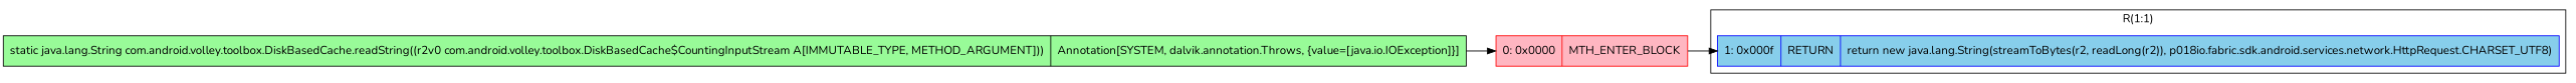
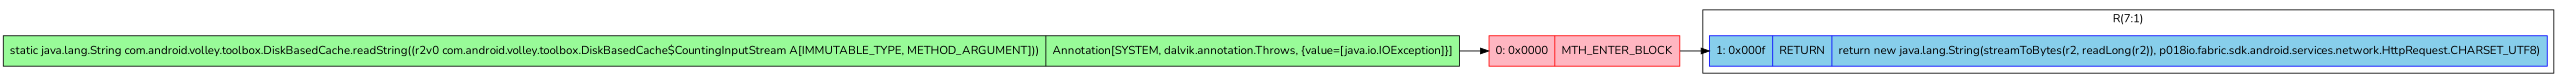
  digraph {
    rankdir=LR
    fontname=Nunito
    node [shape=record style=filled fontname=Nunito]
    edge [fontname=Nunito]
    n1 [color=blue label="{1\:\ 0x000f|RETURN\l|return new java.lang.String(streamToBytes(r2, readLong(r2)), p018io.fabric.sdk.android.services.network.HttpRequest.CHARSET_UTF8)\l}" fillcolor=skyblue]
    n2 [color=red label="{0\:\ 0x0000|MTH_ENTER_BLOCK\l}" fillcolor=lightpink]
    n3 [label="{static java.lang.String com.android.volley.toolbox.DiskBasedCache.readString((r2v0 com.android.volley.toolbox.DiskBasedCache$CountingInputStream A[IMMUTABLE_TYPE, METHOD_ARGUMENT]))  | Annotation[SYSTEM, dalvik.annotation.Throws, \{value=[java.io.IOException]\}]\l}" fillcolor=palegreen]
    subgraph cluster_1 {
-     label="R(1:1)"
+     label="R(7:1)"
      n1
    }
    n2 -> n1
    n3 -> n2
  }
